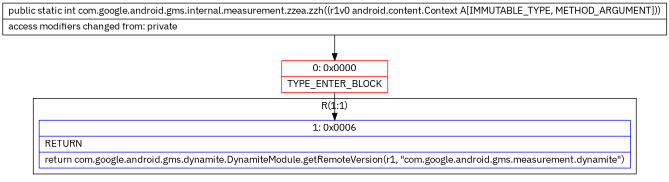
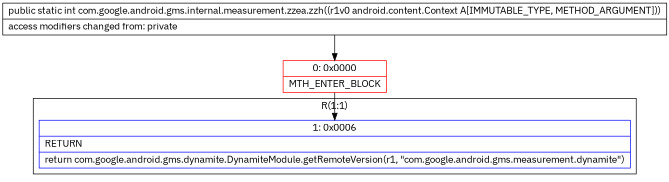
  digraph {
    fontname="IBM Plex Sans"
    node [shape=record fontname="IBM Plex Sans"]
    edge [fontname="IBM Plex Sans"]
    n1 [color=blue label="{1\:\ 0x0006|RETURN\l|return com.google.android.gms.dynamite.DynamiteModule.getRemoteVersion(r1, \"com.google.android.gms.measurement.dynamite\")\l}"]
-   n2 [color=red label="{0\:\ 0x0000|TYPE_ENTER_BLOCK\l}"]
+   n2 [color=red label="{0\:\ 0x0000|MTH_ENTER_BLOCK\l}"]
    n3 [label="{public static int com.google.android.gms.internal.measurement.zzea.zzh((r1v0 android.content.Context A[IMMUTABLE_TYPE, METHOD_ARGUMENT]))  | access modifiers changed from: private\l}"]
    subgraph cluster_1 {
      label="R(1:1)"
      n1
    }
    n2 -> n1
    n3 -> n2
  }
